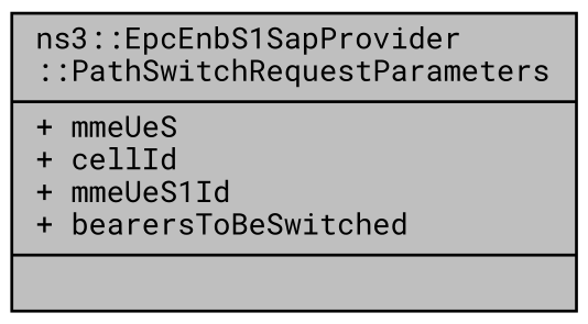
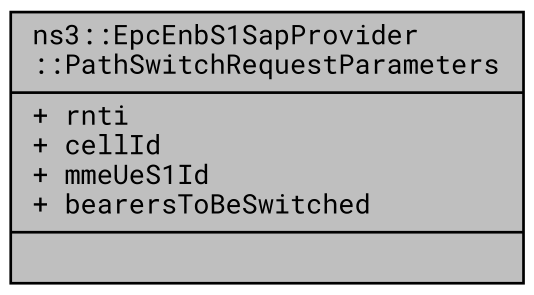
  digraph {
    fontname="Roboto Mono"
-   n1 [color=black fillcolor=grey75 fontcolor=black fontname="Roboto Mono" fontsize=10 height=0.2 label="{ns3::EpcEnbS1SapProvider\l::PathSwitchRequestParameters\n|+ mmeUeS\l+ cellId\l+ mmeUeS1Id\l+ bearersToBeSwitched\l|}" shape=record style=filled width=0.4]
+   n1 [color=black fillcolor=grey75 fontcolor=black fontname="Roboto Mono" fontsize=10 height=0.2 label="{ns3::EpcEnbS1SapProvider\l::PathSwitchRequestParameters\n|+ rnti\l+ cellId\l+ mmeUeS1Id\l+ bearersToBeSwitched\l|}" shape=record style=filled width=0.4]
  }
